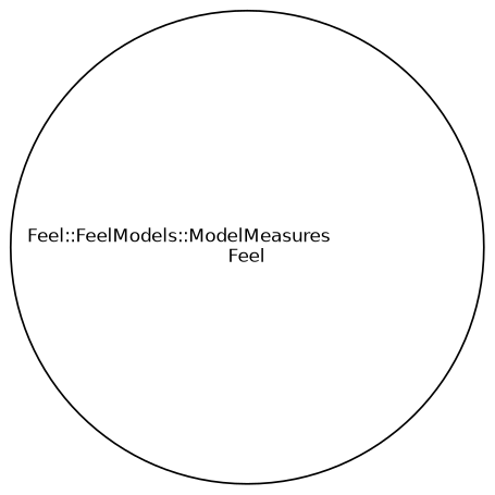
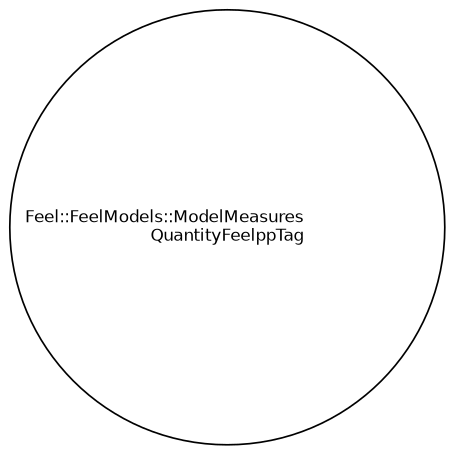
  digraph {
    rankdir=LR
-   n1 [color=black fillcolor=white fontname=Helvetica fontsize=10 height=0.2 label="Feel::FeelModels::ModelMeasures\lFeel" shape=circle style=filled width=0.4]
+   n1 [color=black fillcolor=white fontname=Helvetica fontsize=10 height=0.2 label="Feel::FeelModels::ModelMeasures\lQuantityFeelppTag" shape=circle style=filled width=0.4]
  }
